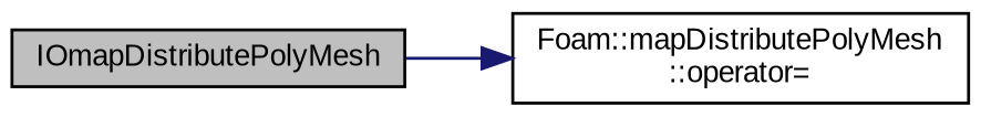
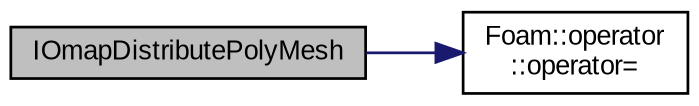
  digraph {
    rankdir=LR
    fontname="Liberation Sans"
    node [color=black fontname="Liberation Sans" fontsize=10 shape=record]
    n1 [fillcolor=grey75 fontcolor=black height=0.2 label=IOmapDistributePolyMesh style=filled width=0.4]
-   n2 [height=0.2 label="Foam::mapDistributePolyMesh\l::operator=" width=0.4]
+   n2 [height=0.2 label="Foam::operator\l::operator=" width=0.4]
    n1 -> n2 [color=midnightblue fontname="Liberation Sans" fontsize=10 labelfontname=Helvetica labelfontsize=10 style=solid]
  }
